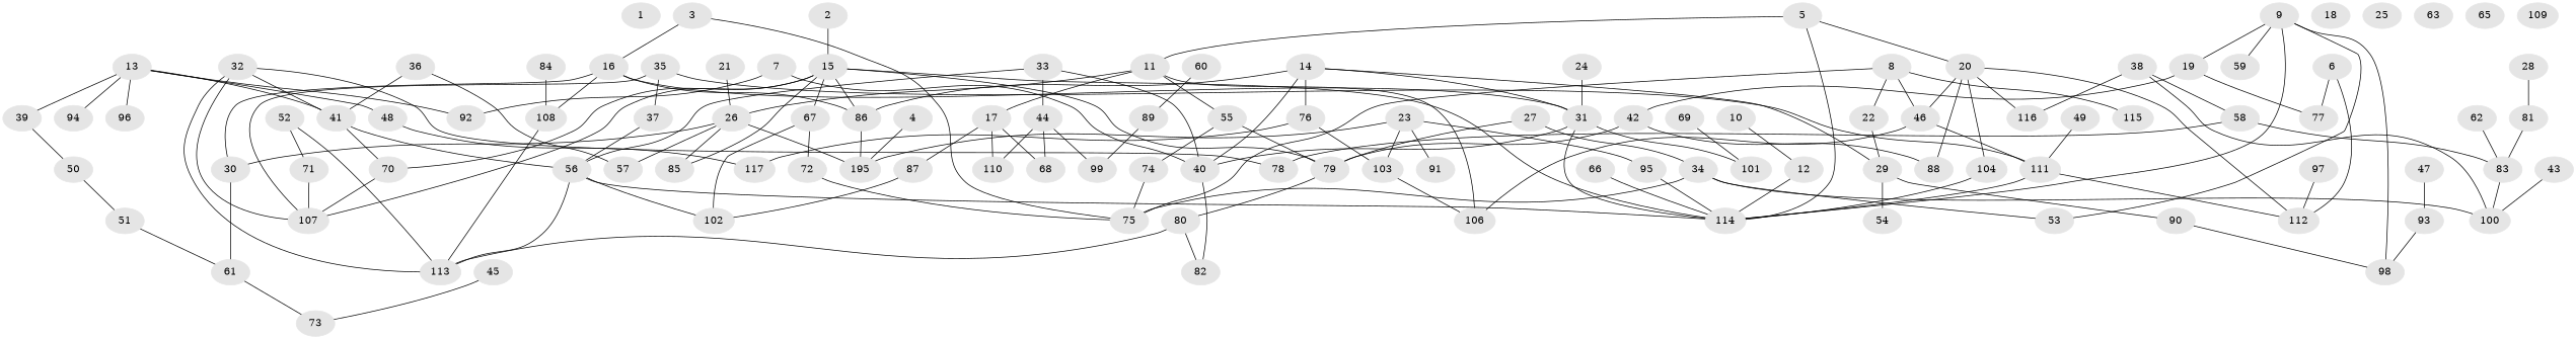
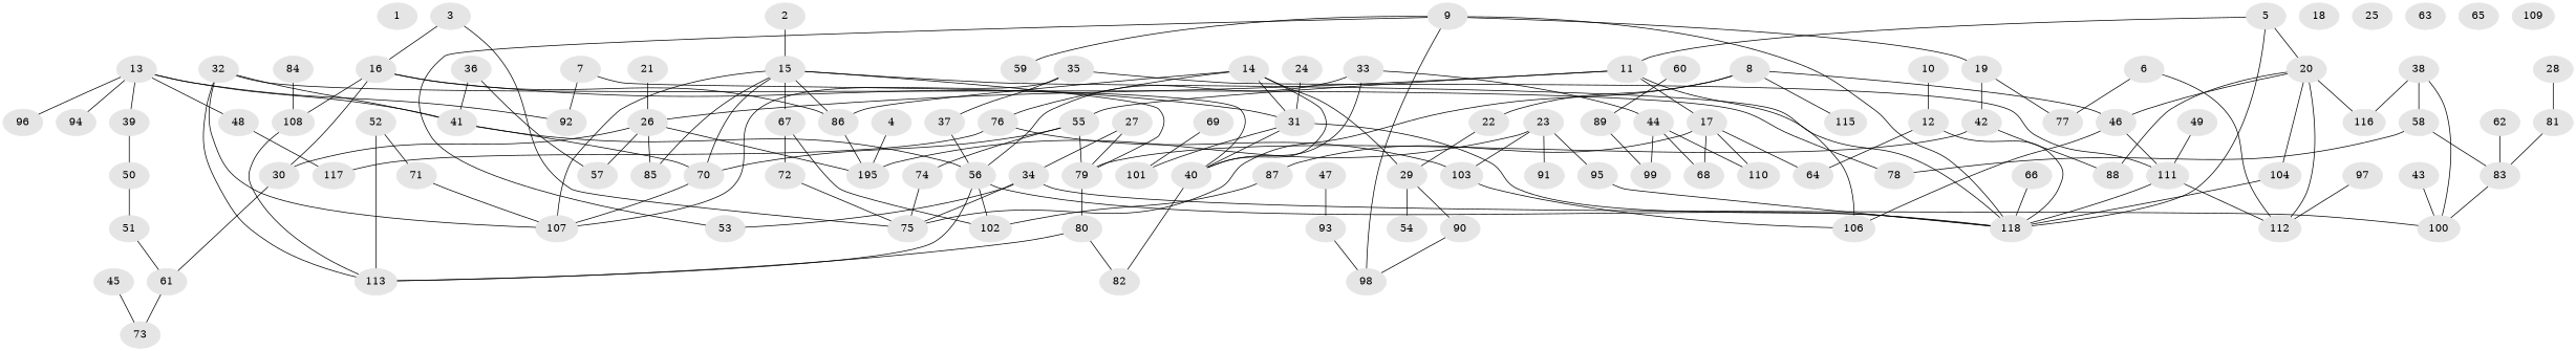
  graph {
    node [color=gray90 style=filled]
    1
    2
    15
-   114
+   114 [label=118]
    86
    67
    70
    79
    85
    107
    3
    16
    75
    31
    30
    108
    n17 [label=195]
    4
    5
    11
    20
    17
    26
    55
    106
    112
    46
    88
    104
    116
    6
    77
    7
    40
    92
    82
    8
    22
    115
    29
    111
    9
    19
    53
    59
    98
    42
    10
    12
+   64
    68
    87
    110
    57
    74
    13
    39
    41
    48
    94
    96
    50
    56
    117
    14
    76
    54
    90
    101
    103
    102
    72
    80
    61
    113
    18
    21
    23
    91
    95
    24
    25
    27
    34
    100
    28
    81
    83
    73
    32
    78
    33
    44
    99
    35
    37
    36
    38
    58
    51
    43
    45
    47
    93
    49
    52
    71
    60
    89
    62
    63
    65
    66
    69
    84
    97
    109
    2 -- 15
    15 -- 114
    15 -- 86
    15 -- 67
    15 -- 70
    15 -- 79
    15 -- 85
    15 -- 107
    86 -- n17
    67 -- 102
    67 -- 72
    70 -- 107
    79 -- 80
    3 -- 16
    3 -- 75
    16 -- 86
    16 -- 31
    16 -- 30
    16 -- 108
    31 -- 114
    31 -- 40
    31 -- 101
    30 -- 61
    108 -- 113
    4 -- n17
    5 -- 114
    5 -- 11
    5 -- 20
    11 -- 17
    11 -- 26
    11 -- 55
    11 -- 106
    20 -- 112
    20 -- 46
    20 -- 88
    20 -- 104
    20 -- 116
+   17 -- 64
    17 -- 68
    17 -- 87
    17 -- 110
    26 -- 85
    26 -- 30
    26 -- n17
    26 -- 57
+   55 -- 70
    55 -- 79
    55 -- 74
    46 -- 106
    46 -- 111
    104 -- 114
    6 -- 112
    6 -- 77
    7 -- 40
    7 -- 92
    40 -- 82
    8 -- 75
    8 -- 46
    8 -- 22
    8 -- 115
    22 -- 29
    29 -- 54
    29 -- 90
    111 -- 114
    111 -- 112
    9 -- 114
    9 -- 19
    9 -- 53
    9 -- 59
    9 -- 98
    19 -- 77
    19 -- 42
    42 -- 79
    42 -- 88
    10 -- 12
    12 -- 114
+   12 -- 64
    87 -- 102
    74 -- 75
    13 -- 92
    13 -- 39
    13 -- 41
    13 -- 48
    13 -- 94
    13 -- 96
    39 -- 50
    41 -- 70
    41 -- 56
    48 -- 117
    50 -- 51
    56 -- 114
    56 -- 102
    56 -- 113
    14 -- 86
    14 -- 31
    14 -- 40
    14 -- 29
    14 -- 76
    76 -- 117
    76 -- 103
    90 -- 98
    103 -- 106
    72 -- 75
    80 -- 82
    80 -- 113
    61 -- 73
    21 -- 26
    23 -- n17
    23 -- 103
    23 -- 91
    23 -- 95
    95 -- 114
    24 -- 31
    27 -- 79
    27 -- 34
    34 -- 75
    34 -- 53
    34 -- 100
    28 -- 81
    81 -- 83
    83 -- 100
    32 -- 107
    32 -- 41
    32 -- 113
    32 -- 78
    33 -- 40
    33 -- 56
    33 -- 44
    44 -- 68
    44 -- 110
    44 -- 99
    35 -- 107
    35 -- 111
    35 -- 37
    37 -- 56
    36 -- 57
    36 -- 41
    38 -- 116
    38 -- 100
    38 -- 58
    58 -- 83
    58 -- 78
    51 -- 61
    43 -- 100
    45 -- 73
    47 -- 93
    93 -- 98
    49 -- 111
    52 -- 113
    52 -- 71
    71 -- 107
    60 -- 89
    89 -- 99
    62 -- 83
    66 -- 114
    69 -- 101
    84 -- 108
    97 -- 112
  }
